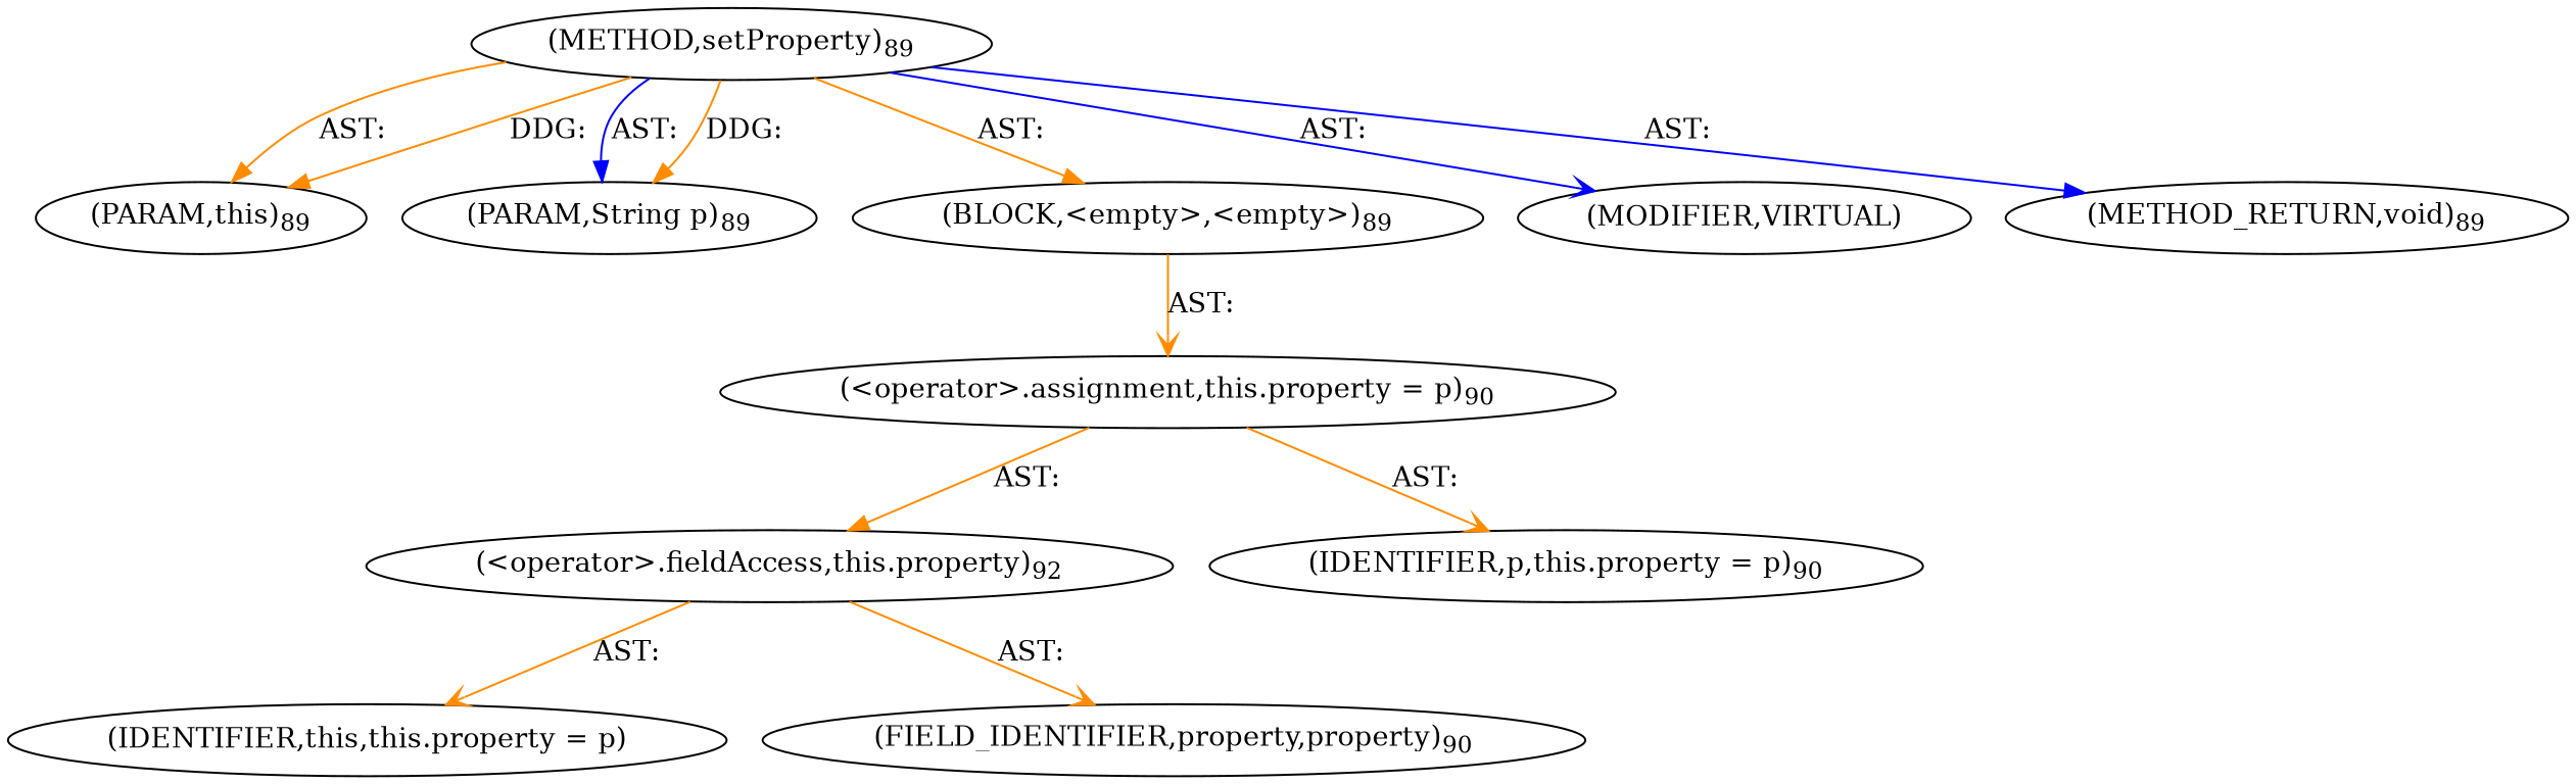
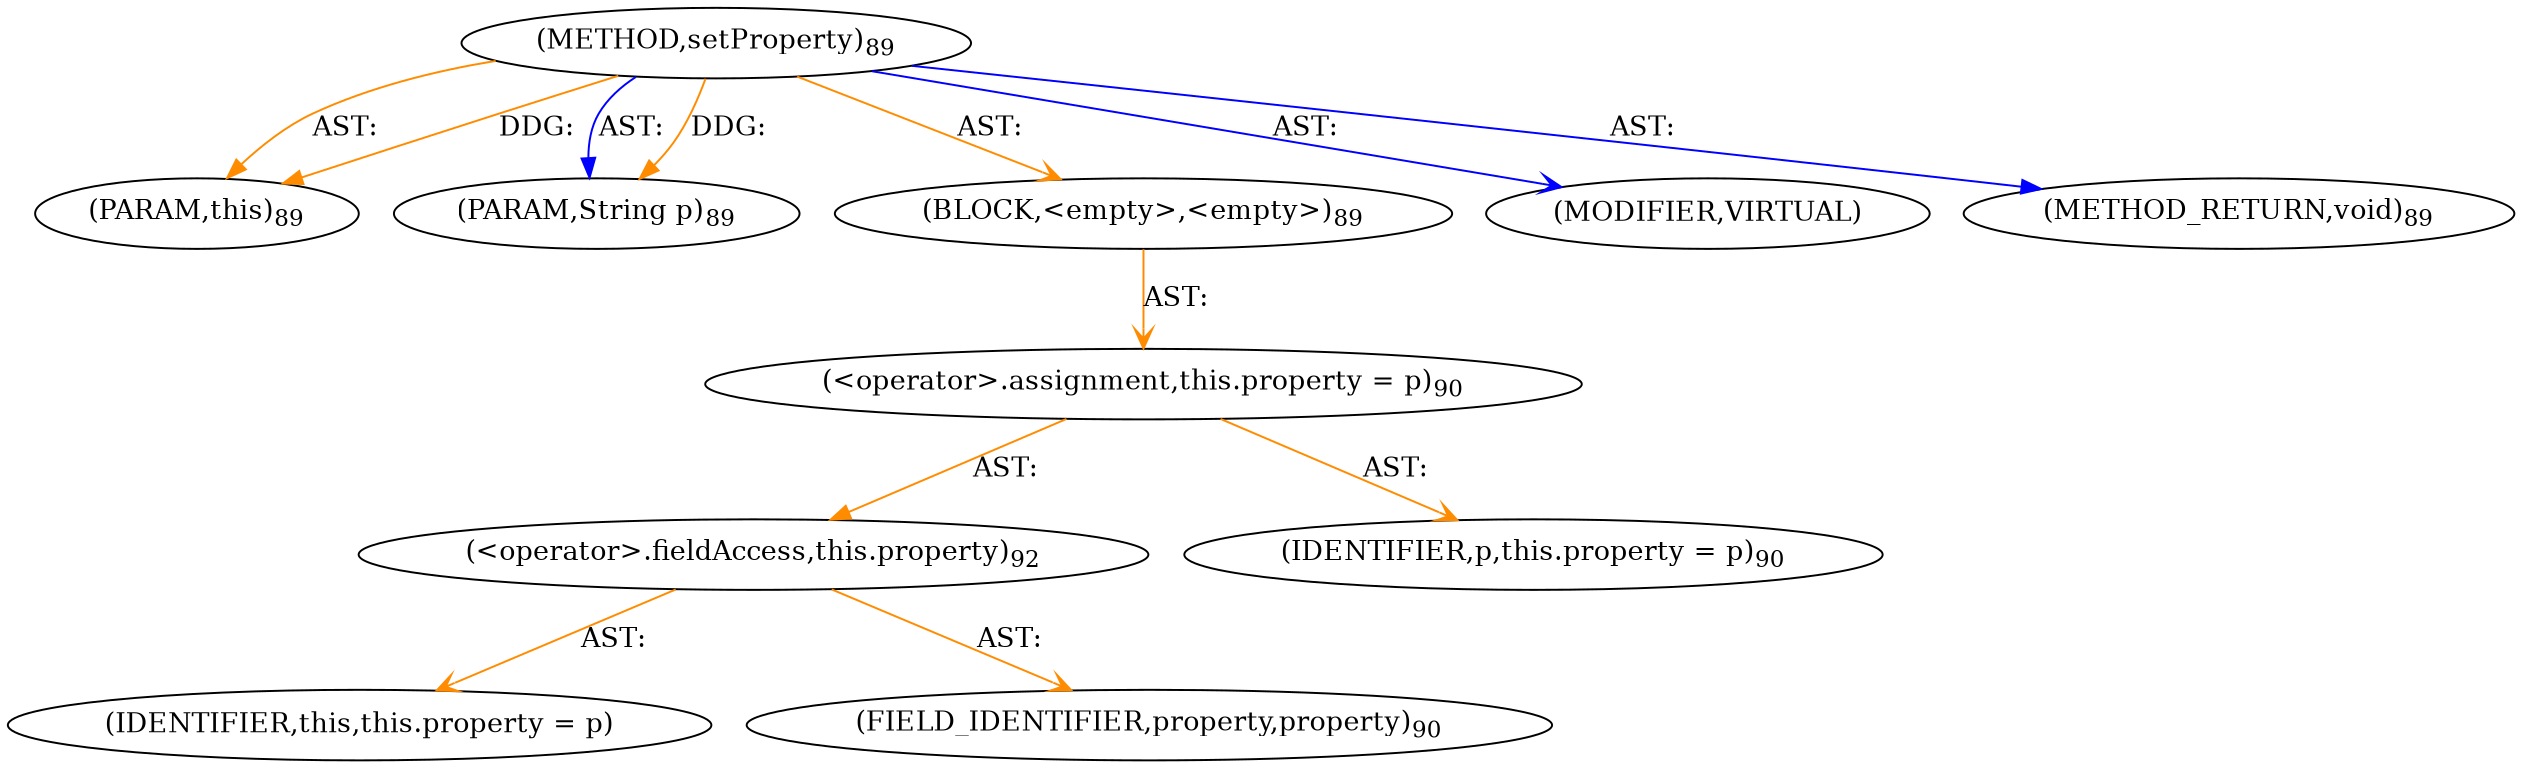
  digraph {
    fontname="DejaVu Serif"
    node [fontname="DejaVu Serif"]
    edge [arrowhead=normal color=darkorange fontname="DejaVu Serif"]
    n1 [label=<(METHOD,setProperty)<SUB>89</SUB>>]
    n2 [label=<(PARAM,this)<SUB>89</SUB>>]
    n3 [label=<(PARAM,String p)<SUB>89</SUB>>]
    n4 [label=<(BLOCK,&lt;empty&gt;,&lt;empty&gt;)<SUB>89</SUB>>]
    n5 [label=<(MODIFIER,VIRTUAL)>]
    n6 [label=<(METHOD_RETURN,void)<SUB>89</SUB>>]
    n7 [label=<(&lt;operator&gt;.assignment,this.property = p)<SUB>90</SUB>>]
    n8 [label=<(&lt;operator&gt;.fieldAccess,this.property)<SUB>92</SUB>>]
    n9 [label=<(IDENTIFIER,p,this.property = p)<SUB>90</SUB>>]
    n10 [label=<(IDENTIFIER,this,this.property = p)>]
    n11 [label=<(FIELD_IDENTIFIER,property,property)<SUB>90</SUB>>]
    n1 -> n2 [label="AST: "]
    n1 -> n2 [label="DDG: "]
    n1 -> n3 [color=blue label="AST: "]
    n1 -> n3 [label="DDG: "]
-   n1 -> n4 [label="AST: "]
+   n1 -> n4 [arrowhead=vee label="AST: "]
    n1 -> n5 [arrowhead=vee color=blue label="AST: "]
    n1 -> n6 [color=blue label="AST: "]
    n4 -> n7 [arrowhead=vee label="AST: "]
    n7 -> n8 [label="AST: "]
    n7 -> n9 [arrowhead=vee label="AST: "]
    n8 -> n10 [arrowhead=vee label="AST: "]
    n8 -> n11 [arrowhead=vee label="AST: "]
  }
